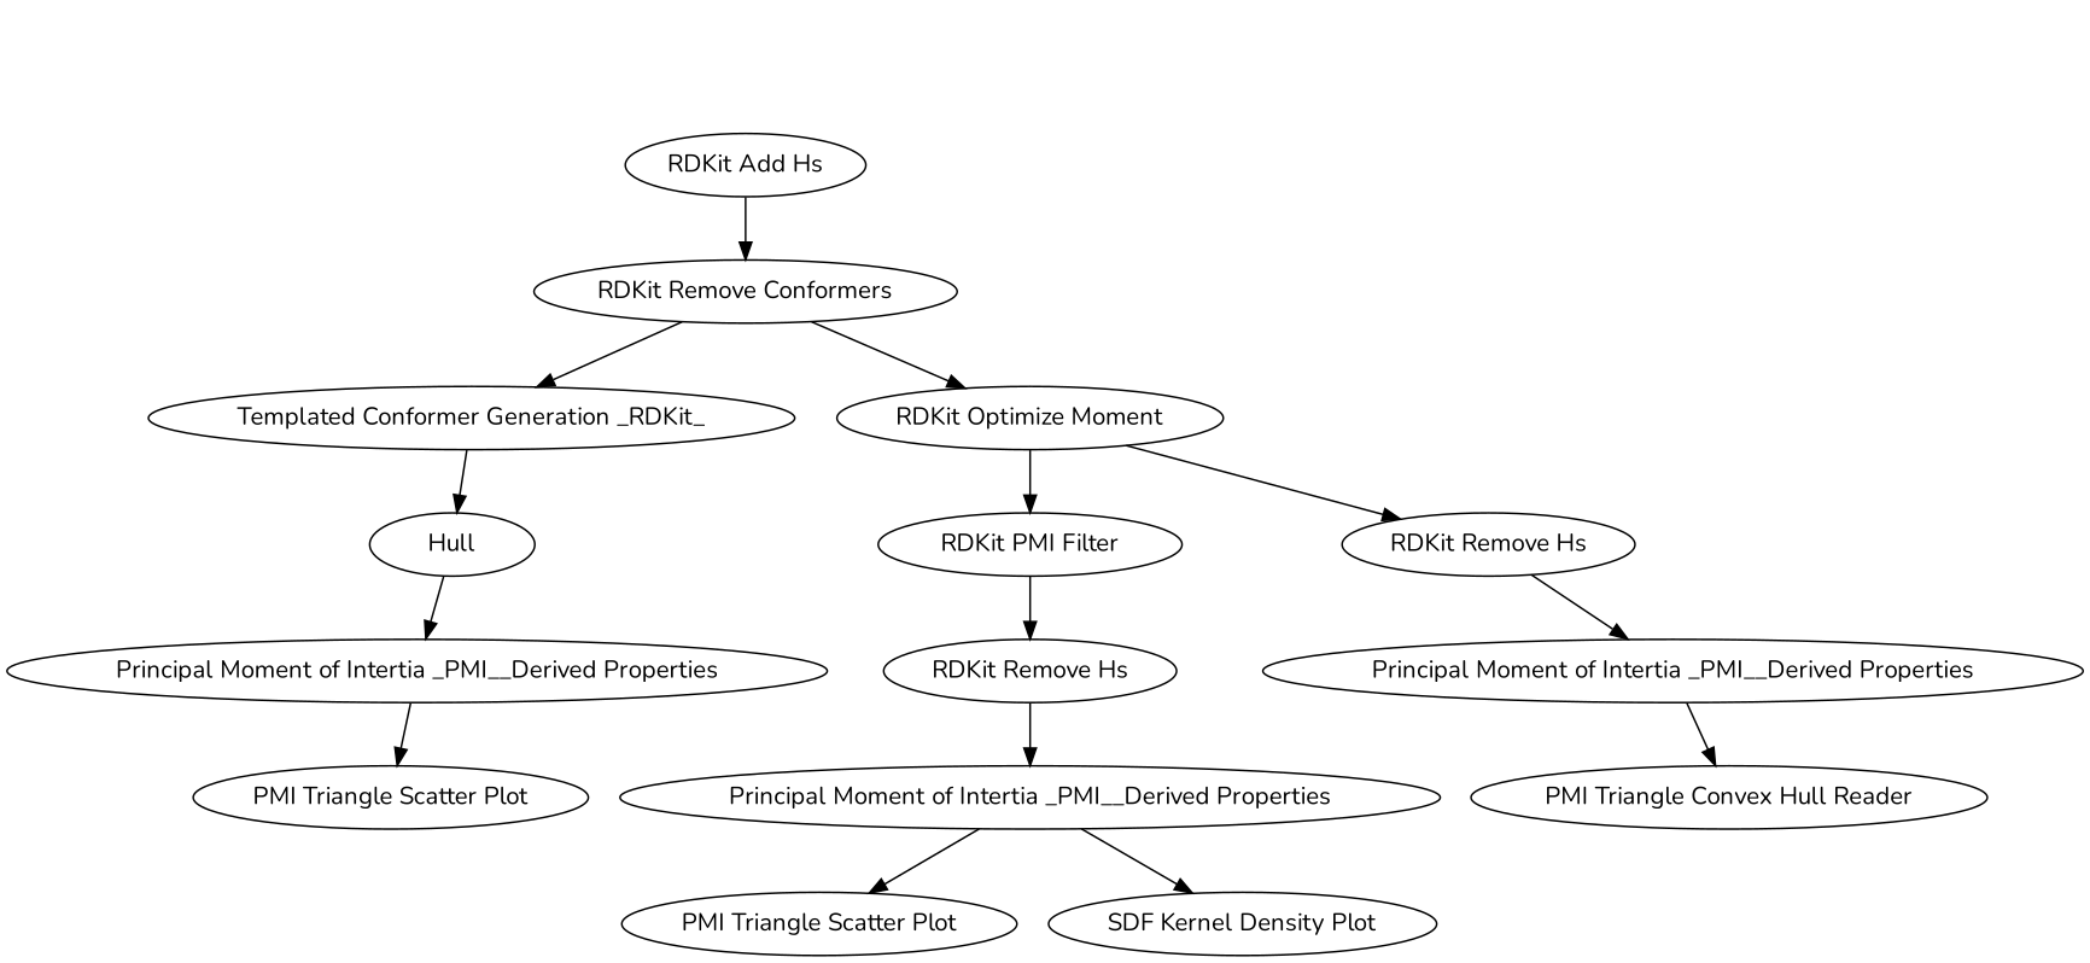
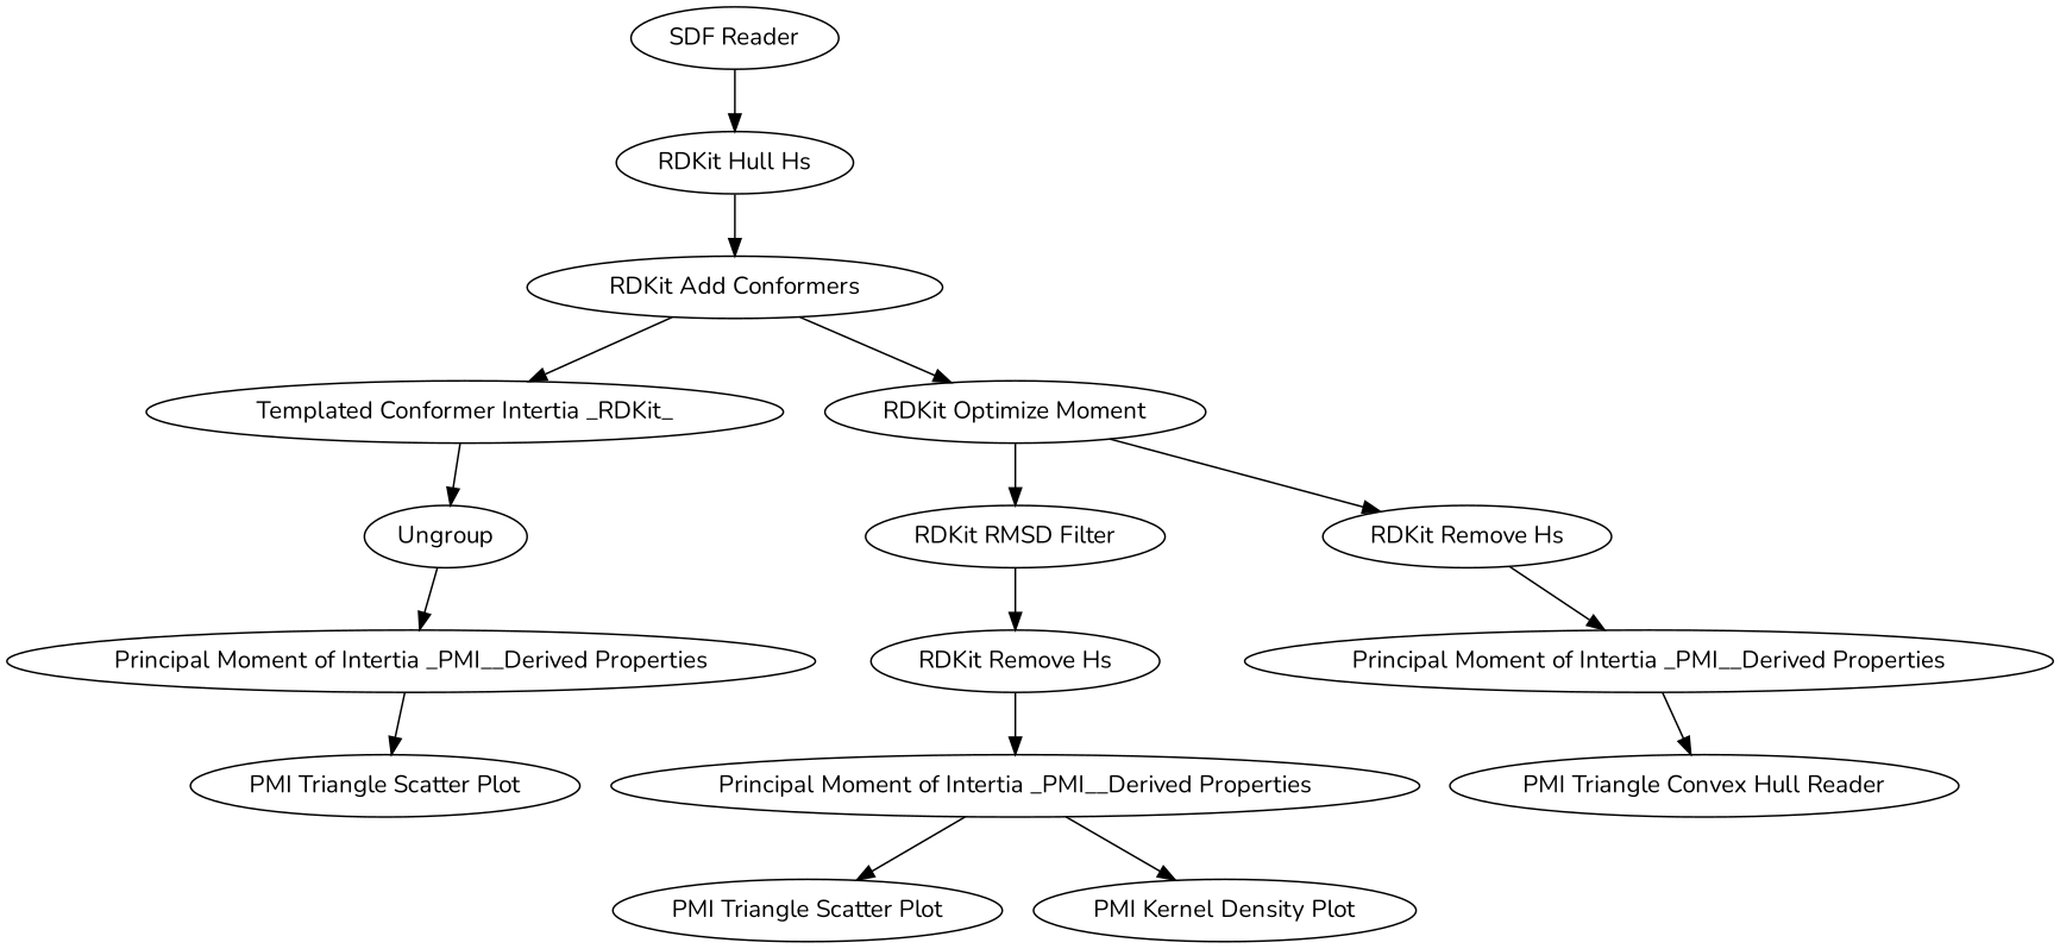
  digraph {
    fontname=Nunito
    rankdir=TB
    node [fontname=Nunito]
    edge [fontname=Nunito]
-   n2 [label="RDKit Add Hs"]
-   n3 [label="RDKit Remove Conformers"]
-   n4 [label="Templated Conformer Generation _RDKit_"]
-   n5 [label=Hull]
+   n1 [label="SDF Reader"]
+   n2 [label="RDKit Hull Hs"]
+   n3 [label="RDKit Add Conformers"]
+   n4 [label="Templated Conformer Intertia _RDKit_"]
+   n5 [label=Ungroup]
    n6 [label="RDKit Optimize Moment"]
-   n7 [label="RDKit PMI Filter"]
+   n7 [label="RDKit RMSD Filter"]
    n8 [label="RDKit Remove Hs"]
    n9 [label="RDKit Remove Hs"]
    n10 [label="Principal Moment of Intertia _PMI__Derived Properties"]
    n11 [label="PMI Triangle Scatter Plot"]
-   n12 [label="SDF Kernel Density Plot"]
+   n12 [label="PMI Kernel Density Plot"]
    n13 [label="PMI Triangle Convex Hull Reader"]
    n14 [label="Principal Moment of Intertia _PMI__Derived Properties"]
    n15 [label="Principal Moment of Intertia _PMI__Derived Properties"]
    n16 [label="PMI Triangle Scatter Plot"]
+   n1 -> n2
    n2 -> n3
    n3 -> n4
    n3 -> n6
    n4 -> n5
    n5 -> n15
    n6 -> n7
    n6 -> n8
    n7 -> n9
    n8 -> n14
    n9 -> n10
    n10 -> n11
    n10 -> n12
    n14 -> n13
    n15 -> n16
  }
